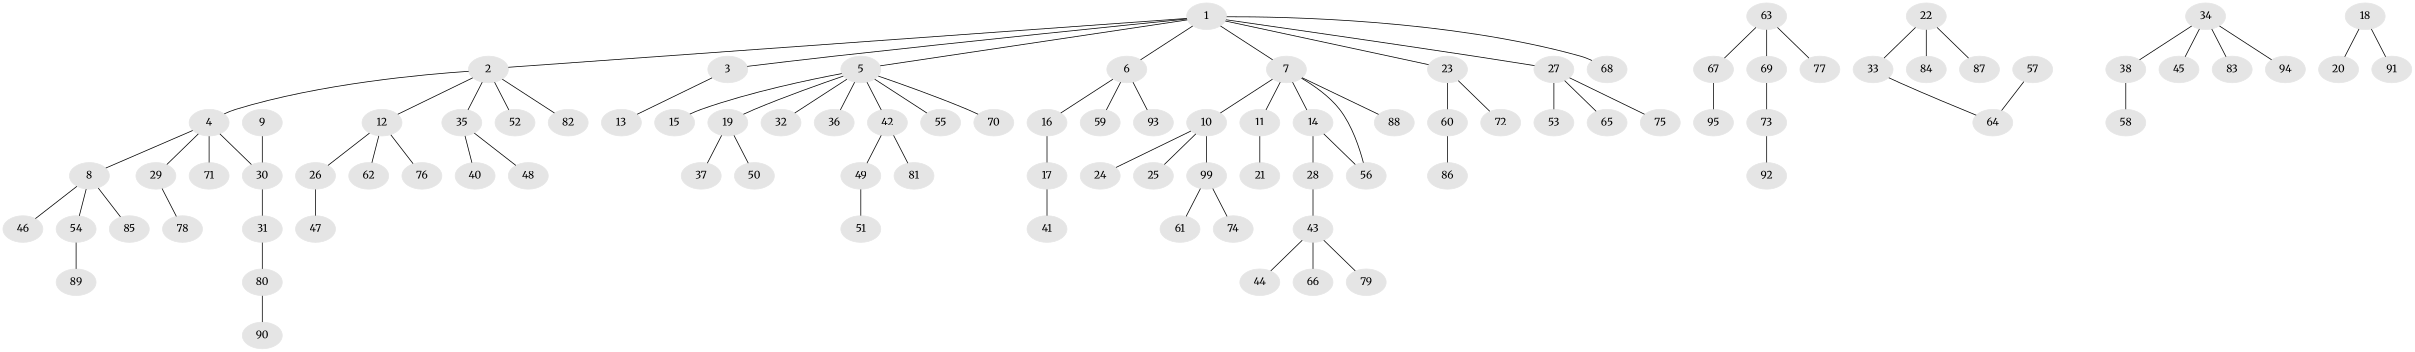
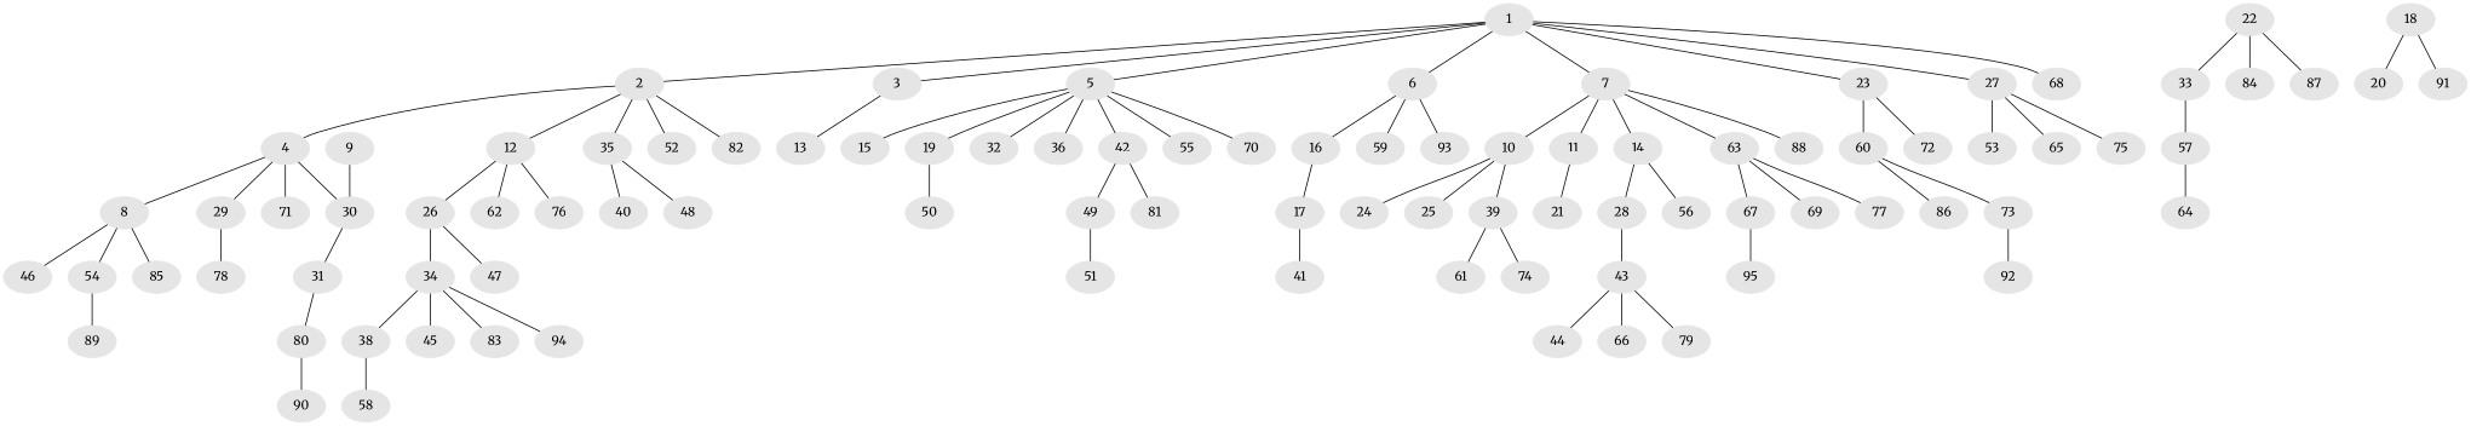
  graph {
    fontname=Merriweather
    node [color=gray90 fontname=Merriweather style=filled]
    edge [fontname=Merriweather]
    1
    2
    3
    5
    6
    7
    23
    27
    68
    4
    12
    35
    52
    82
    13
    15
    19
    32
    36
    42
    55
    70
    16
    59
    93
    10
    11
    14
    63
    88
    60
    72
    53
    65
    75
    8
    29
    71
    30
    26
    62
    76
    40
    48
    22
    33
    84
    87
    46
    54
    85
    9
    78
-   37
    50
    49
    81
    17
    24
    25
-   39 [label=99]
+   39
    21
    28
    56
    67
    69
    77
    89
    31
    61
    74
    34
    47
    18
    20
    91
    43
    41
    57
    86
    38
    45
    83
    94
    44
    66
    79
    80
    90
    64
    58
    51
    95
    73
    92
    1 -- 2
    1 -- 3
    1 -- 5
    1 -- 6
    1 -- 7
    1 -- 23
    1 -- 27
    1 -- 68
    2 -- 4
    2 -- 12
    2 -- 35
    2 -- 52
    2 -- 82
    3 -- 13
    5 -- 15
    5 -- 19
    5 -- 32
    5 -- 36
    5 -- 42
    5 -- 55
    5 -- 70
    6 -- 16
    6 -- 59
    6 -- 93
    7 -- 10
    7 -- 11
    7 -- 14
-   7 -- 56
+   7 -- 63
    7 -- 88
    23 -- 60
    23 -- 72
    27 -- 53
    27 -- 65
    27 -- 75
    4 -- 8
    4 -- 29
    4 -- 71
    4 -- 30
    12 -- 26
    12 -- 62
    12 -- 76
    35 -- 40
    35 -- 48
-   19 -- 37
    19 -- 50
    42 -- 49
    42 -- 81
    16 -- 17
    10 -- 24
    10 -- 25
    10 -- 39
    11 -- 21
    14 -- 28
    14 -- 56
    63 -- 67
    63 -- 69
    63 -- 77
    60 -- 86
    8 -- 46
    8 -- 54
    8 -- 85
    29 -- 78
    30 -- 31
+   26 -- 34
    26 -- 47
    22 -- 33
    22 -- 84
    22 -- 87
-   33 -- 64
+   33 -- 57
    54 -- 89
    9 -- 30
    49 -- 51
    17 -- 41
    39 -- 61
    39 -- 74
    28 -- 43
    67 -- 95
-   69 -- 73
+   60 -- 73
    31 -- 80
    34 -- 38
    34 -- 45
    34 -- 83
    34 -- 94
    18 -- 20
    18 -- 91
    43 -- 44
    43 -- 66
    43 -- 79
    57 -- 64
    38 -- 58
    80 -- 90
    73 -- 92
  }
